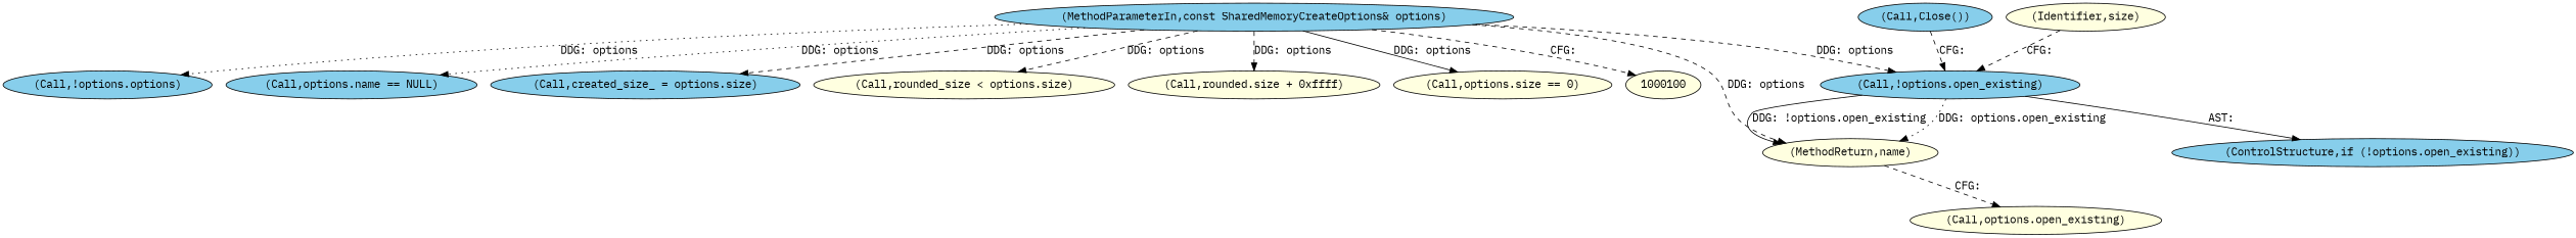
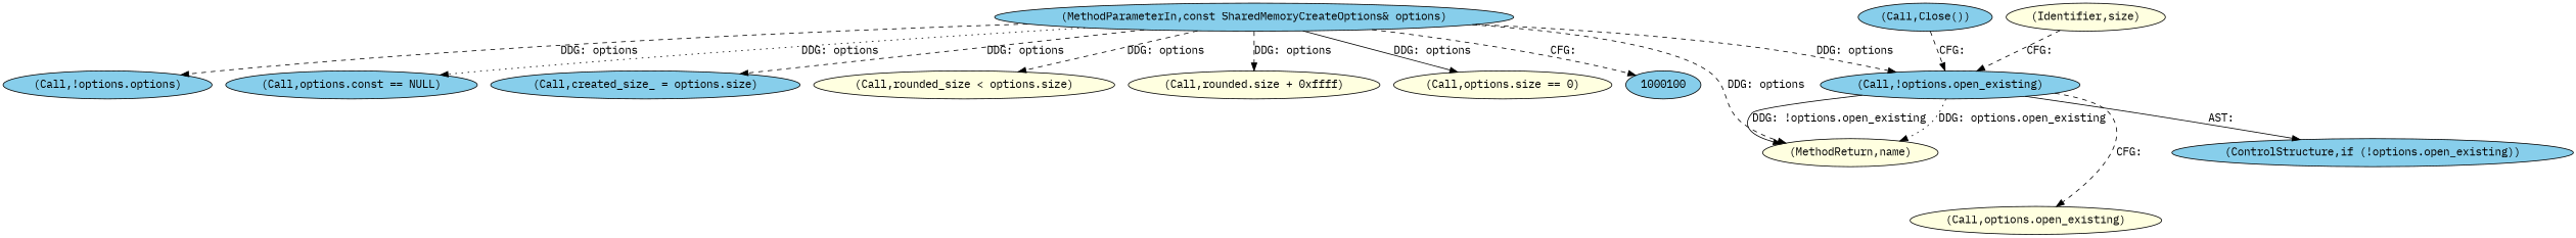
  digraph {
    fontname="IBM Plex Mono"
    node [fillcolor=skyblue fontname="IBM Plex Mono" style=filled]
    edge [fontname="IBM Plex Mono" style=dashed]
    n1 [label="(Call,!options.open_existing)"]
    n2 [fillcolor=lightyellow label="(MethodReturn,name)"]
    n3 [fillcolor=lightyellow label="(Call,options.open_existing)"]
    n4 [label="(ControlStructure,if (!options.open_existing))"]
    n5 [label="(MethodParameterIn,const SharedMemoryCreateOptions& options)"]
    n6 [label="(Call,!options.options)"]
-   n7 [label="(Call,options.name == NULL)"]
+   n7 [label="(Call,options.const == NULL)"]
    n8 [label="(Call,created_size_ = options.size)"]
    n9 [fillcolor=lightyellow label="(Call,rounded_size < options.size)"]
    n10 [fillcolor=lightyellow label="(Call,rounded.size + 0xffff)"]
    n11 [fillcolor=lightyellow label="(Call,options.size == 0)"]
-   1000100 [fillcolor=lightyellow]
+   1000100
    n13 [label="(Call,Close())"]
    n14 [fillcolor=lightyellow label="(Identifier,size)"]
    n1 -> n2 [label="DDG: options.open_existing" style=dotted]
    n1 -> n2 [label="DDG: !options.open_existing" style=solid]
-   n2 -> n3 [label="CFG: "]
+   n1 -> n3 [label="CFG: "]
    n1 -> n4 [label="AST: " style=solid]
    n5 -> n1 [label="DDG: options"]
    n5 -> n2 [label="DDG: options"]
-   n5 -> n6 [label="DDG: options" style=dotted]
+   n5 -> n6 [label="DDG: options"]
    n5 -> n7 [label="DDG: options" style=dotted]
    n5 -> n8 [label="DDG: options"]
    n5 -> n9 [label="DDG: options"]
    n5 -> n10 [label="DDG: options"]
    n5 -> n11 [label="DDG: options" style=solid]
    n5 -> 1000100 [label="CFG: "]
    n13 -> n1 [label="CFG: "]
    n14 -> n1 [label="CFG: "]
  }
